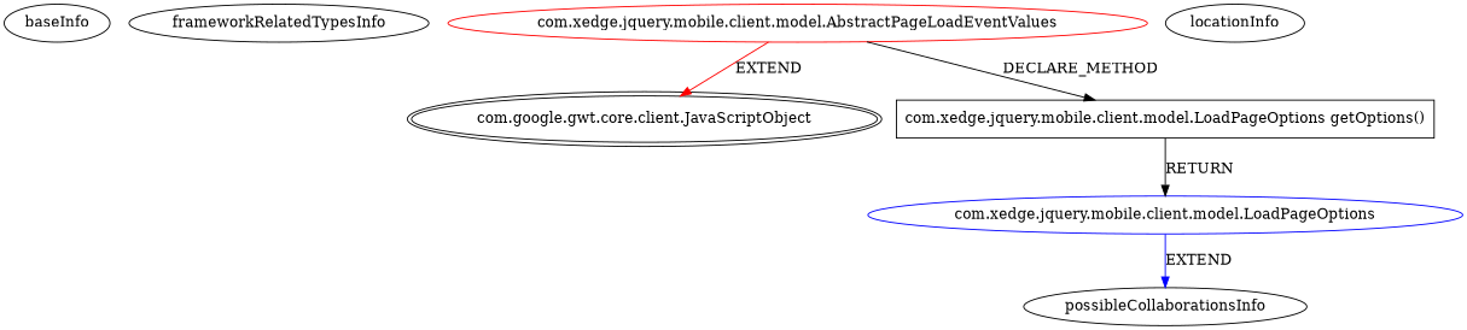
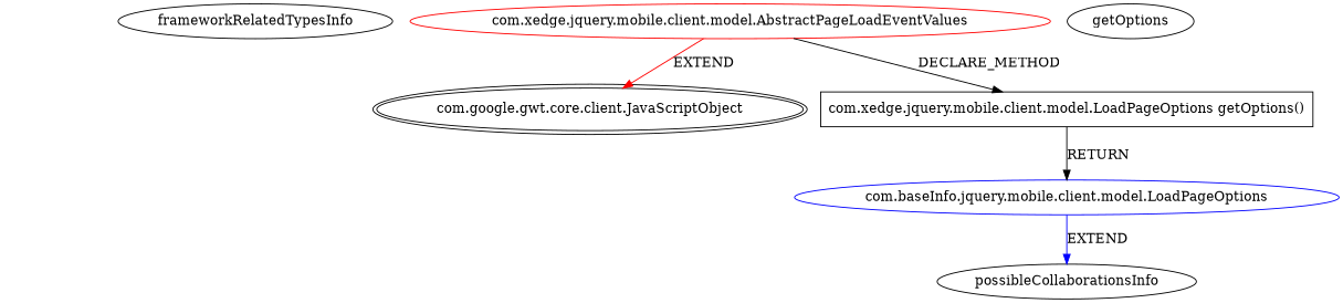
  digraph {
-   baseInfo [category=extension_graph graphId=947 isAnonymous=false possibleRelation=true]
    frameworkRelatedTypesInfo [0="com.google.gwt.core.client.JavaScriptObject"]
    possibleCollaborationsInfo [0="947~CLIENT_METHOD_DECLARATION-RETURN_TYPE-~com.google.gwt.core.client.JavaScriptObject ~com.google.gwt.core.client.JavaScriptObject ~false~false"]
-   locationInfo [contextSignature=AbstractPageLoadEventValues filePath="/brychcy-gwt-jquery/gwt-jquery-master/src/com/xedge/jquery/mobile/client/model/AbstractPageLoadEventValues.java" graphId=947 projectName="brychcy-gwt-jquery"]
+   locationInfo [contextSignature=AbstractPageLoadEventValues filePath="/brychcy-gwt-jquery/gwt-jquery-master/src/com/xedge/jquery/mobile/client/model/AbstractPageLoadEventValues.java" graphId=947 projectName="brychcy-gwt-jquery" label=getOptions]
    n5 [color=red isFrameworkType=false label="com.xedge.jquery.mobile.client.model.AbstractPageLoadEventValues" vertexType=ROOT_CLIENT_CLASS_DECLARATION]
    n6 [isFrameworkType=true label="com.google.gwt.core.client.JavaScriptObject" peripheries=2 vertexType=FRAMEWORK_CLASS_TYPE]
    n7 [isFrameworkType=false label="com.xedge.jquery.mobile.client.model.LoadPageOptions getOptions()" shape=box vertexType=CLIENT_METHOD_DECLARATION]
-   n8 [color=blue isFrameworkType=false label="com.xedge.jquery.mobile.client.model.LoadPageOptions" vertexType=REFERENCE_CLIENT_CLASS_DECLARATION]
+   n8 [color=blue isFrameworkType=false label="com.baseInfo.jquery.mobile.client.model.LoadPageOptions" vertexType=REFERENCE_CLIENT_CLASS_DECLARATION]
    n5 -> n6 [color=red label=EXTEND]
    n5 -> n7 [label=DECLARE_METHOD]
    n7 -> n8 [label=RETURN]
    n8 -> possibleCollaborationsInfo [color=blue label=EXTEND]
  }
